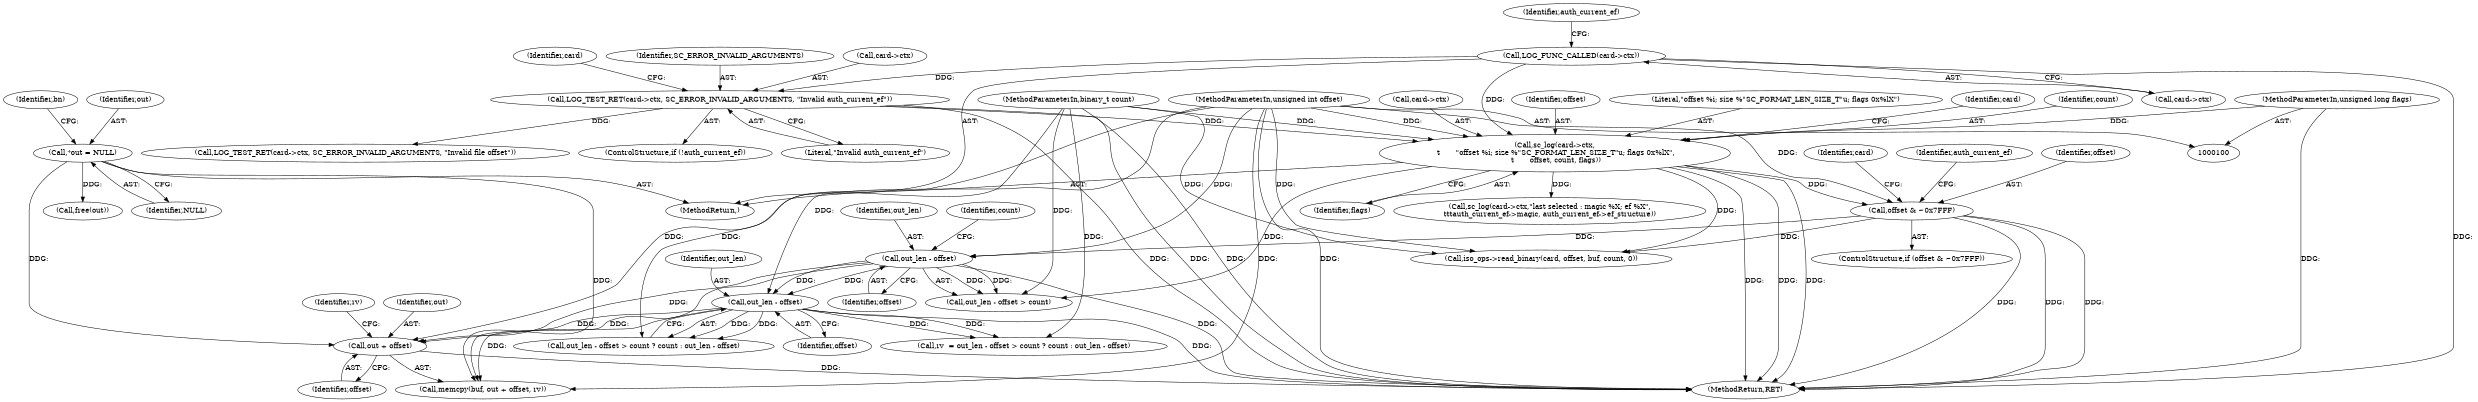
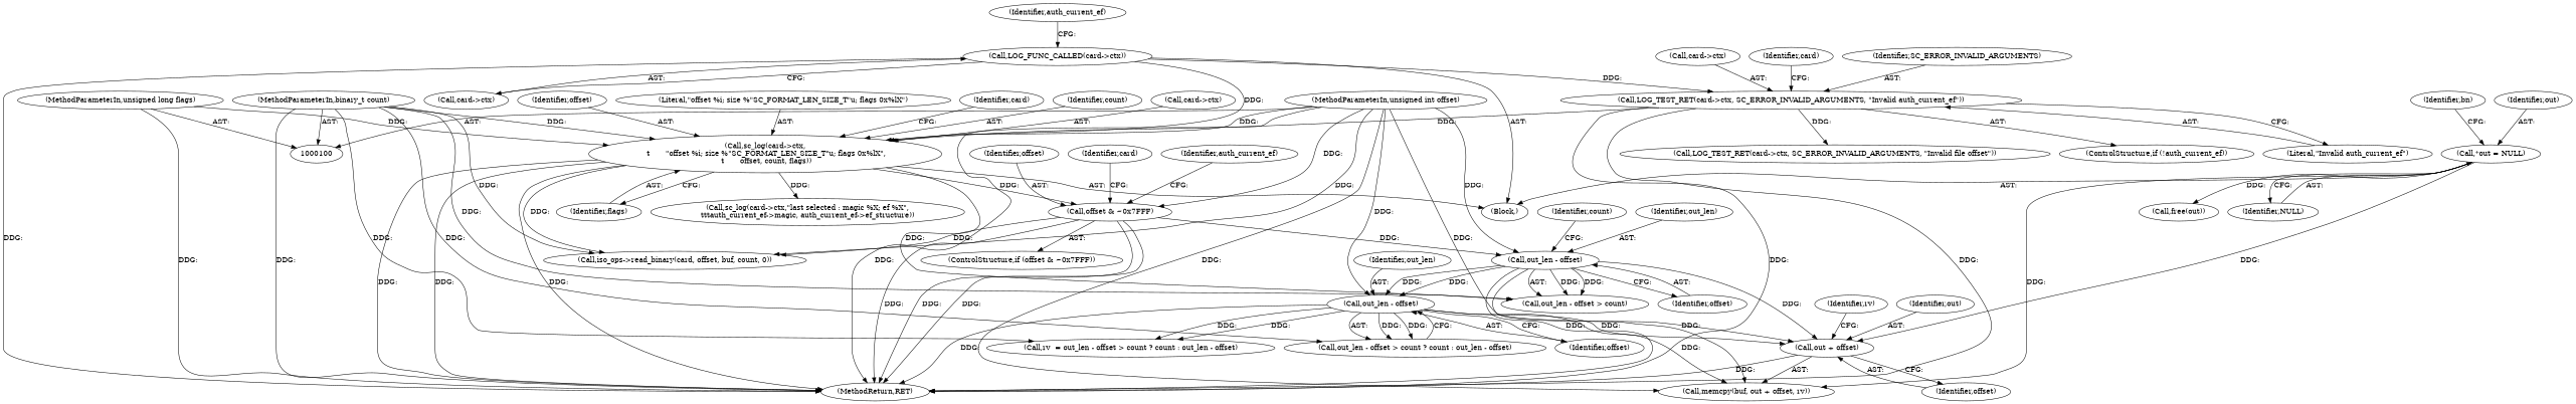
  digraph {
    n1 [label="(Call,out + offset)"]
    n2 [label="(Identifier,offset)"]
    n3 [label="(MethodReturn,RET)"]
    n4 [label="(Call,memcpy(buf, out + offset, rv))"]
    n5 [label="(Call,*out = NULL)"]
    n6 [label="(Call,free(out))"]
-   n7 [label="(MethodReturn,)"]
+   n7 [label="(Block,)"]
    n8 [label="(Identifier,NULL)"]
    n9 [label="(Call,out_len - offset)"]
    n10 [label="(Call,out_len - offset)"]
    n11 [label="(Identifier,offset)"]
    n12 [label="(Call,out_len - offset > count)"]
    n13 [label="(Call,rv  = out_len - offset > count ? count : out_len - offset)"]
    n14 [label="(Call,out_len - offset > count ? count : out_len - offset)"]
    n15 [label="(Identifier,offset)"]
    n16 [label="(Call,offset & ~0x7FFF)"]
    n17 [label="(ControlStructure,if (offset & ~0x7FFF))"]
    n18 [label="(Call,iso_ops->read_binary(card, offset, buf, count, 0))"]
    n19 [label="(Call,sc_log(card->ctx,\n \t       \"offset %i; size %\"SC_FORMAT_LEN_SIZE_T\"u; flags 0x%lX\",\n \t       offset, count, flags))"]
    n20 [label="(Identifier,flags)"]
    n21 [label="(Call,sc_log(card->ctx,\"last selected : magic %X; ef %X\",\n\t\t\tauth_current_ef->magic, auth_current_ef->ef_structure))"]
    n22 [label="(Call,LOG_TEST_RET(card->ctx, SC_ERROR_INVALID_ARGUMENTS, \"Invalid auth_current_ef\"))"]
    n23 [label="(Call,LOG_TEST_RET(card->ctx, SC_ERROR_INVALID_ARGUMENTS, \"Invalid file offset\"))"]
    n24 [label="(ControlStructure,if (!auth_current_ef))"]
    n25 [label="(Literal,\"Invalid auth_current_ef\")"]
    n26 [label="(Call,LOG_FUNC_CALLED(card->ctx))"]
    n27 [label="(Call,card->ctx)"]
    n28 [label="(MethodParameterIn,unsigned int offset)"]
    1000100
    n30 [label="(MethodParameterIn,binary_t count)"]
    n31 [label="(MethodParameterIn,unsigned long flags)"]
    n32 [label="(Identifier,rv)"]
    n33 [label="(Identifier,offset)"]
    n34 [label="(Identifier,offset)"]
    n35 [label="(Call,card->ctx)"]
    n36 [label="(Identifier,card)"]
    n37 [label="(Identifier,out_len)"]
    n38 [label="(Identifier,out)"]
    n39 [label="(Literal,\"offset %i; size %\"SC_FORMAT_LEN_SIZE_T\"u; flags 0x%lX\")"]
    n40 [label="(Identifier,auth_current_ef)"]
    n41 [label="(Identifier,card)"]
    n42 [label="(Identifier,out)"]
    n43 [label="(Identifier,bn)"]
    n44 [label="(Identifier,count)"]
    n45 [label="(Identifier,SC_ERROR_INVALID_ARGUMENTS)"]
    n46 [label="(Identifier,card)"]
    n47 [label="(Identifier,count)"]
    n48 [label="(Identifier,auth_current_ef)"]
    n49 [label="(Identifier,out_len)"]
    n50 [label="(Call,card->ctx)"]
    n1 -> n2 [label="CFG: "]
    n1 -> n3 [label="DDG: "]
    n1 -> n4 [label="AST: "]
    n2 -> n1 [label="AST: "]
    n5 -> n1 [label="DDG: "]
    n5 -> n4 [label="DDG: "]
    n5 -> n6 [label="DDG: "]
    n5 -> n7 [label="AST: "]
    n5 -> n8 [label="CFG: "]
    n8 -> n5 [label="AST: "]
    n9 -> n1 [label="DDG: "]
    n9 -> n3 [label="DDG: "]
    n9 -> n4 [label="DDG: "]
    n9 -> n10 [label="DDG: "]
    n9 -> n10 [label="DDG: "]
    n9 -> n11 [label="CFG: "]
    n9 -> n12 [label="AST: "]
    n9 -> n12 [label="DDG: "]
    n9 -> n12 [label="DDG: "]
    n10 -> n1 [label="DDG: "]
    n10 -> n3 [label="DDG: "]
    n10 -> n4 [label="DDG: "]
    n10 -> n13 [label="DDG: "]
    n10 -> n13 [label="DDG: "]
    n10 -> n14 [label="AST: "]
    n10 -> n14 [label="DDG: "]
    n10 -> n14 [label="DDG: "]
    n10 -> n15 [label="CFG: "]
    n11 -> n9 [label="AST: "]
    n14 -> n10 [label="CFG: "]
    n15 -> n10 [label="AST: "]
    n16 -> n3 [label="DDG: "]
    n16 -> n3 [label="DDG: "]
    n16 -> n3 [label="DDG: "]
    n16 -> n9 [label="DDG: "]
    n16 -> n17 [label="AST: "]
    n16 -> n18 [label="DDG: "]
    n19 -> n3 [label="DDG: "]
    n19 -> n3 [label="DDG: "]
    n19 -> n3 [label="DDG: "]
    n19 -> n7 [label="AST: "]
    n19 -> n12 [label="DDG: "]
    n19 -> n16 [label="DDG: "]
    n19 -> n18 [label="DDG: "]
    n19 -> n20 [label="CFG: "]
    n19 -> n21 [label="DDG: "]
    n20 -> n19 [label="AST: "]
    n22 -> n3 [label="DDG: "]
    n22 -> n3 [label="DDG: "]
    n22 -> n19 [label="DDG: "]
    n22 -> n23 [label="DDG: "]
    n22 -> n24 [label="AST: "]
    n22 -> n25 [label="CFG: "]
    n25 -> n22 [label="AST: "]
    n26 -> n3 [label="DDG: "]
    n26 -> n7 [label="AST: "]
    n26 -> n19 [label="DDG: "]
    n26 -> n22 [label="DDG: "]
    n26 -> n27 [label="CFG: "]
    n27 -> n26 [label="AST: "]
    n28 -> n1 [label="DDG: "]
    n28 -> n3 [label="DDG: "]
    n28 -> n4 [label="DDG: "]
    n28 -> n9 [label="DDG: "]
    n28 -> n10 [label="DDG: "]
    n28 -> n16 [label="DDG: "]
    n28 -> n18 [label="DDG: "]
    n28 -> n19 [label="DDG: "]
    n28 -> 1000100 [label="AST: "]
    n30 -> n3 [label="DDG: "]
    n30 -> n12 [label="DDG: "]
    n30 -> n13 [label="DDG: "]
    n30 -> n14 [label="DDG: "]
    n30 -> n18 [label="DDG: "]
    n30 -> n19 [label="DDG: "]
+   n30 -> 1000100 [label="AST: "]
    n31 -> n3 [label="DDG: "]
    n31 -> n19 [label="DDG: "]
    n31 -> 1000100 [label="AST: "]
    n32 -> n1 [label="CFG: "]
    n33 -> n19 [label="AST: "]
    n34 -> n16 [label="AST: "]
    n35 -> n22 [label="AST: "]
    n36 -> n22 [label="CFG: "]
    n37 -> n9 [label="AST: "]
    n38 -> n1 [label="AST: "]
    n39 -> n19 [label="AST: "]
    n40 -> n26 [label="CFG: "]
    n41 -> n19 [label="CFG: "]
    n42 -> n5 [label="AST: "]
    n43 -> n5 [label="CFG: "]
    n44 -> n19 [label="AST: "]
    n45 -> n22 [label="AST: "]
    n46 -> n16 [label="CFG: "]
    n47 -> n9 [label="CFG: "]
    n48 -> n16 [label="CFG: "]
    n49 -> n10 [label="AST: "]
    n50 -> n19 [label="AST: "]
  }
